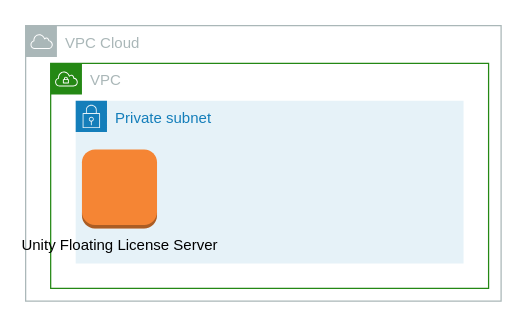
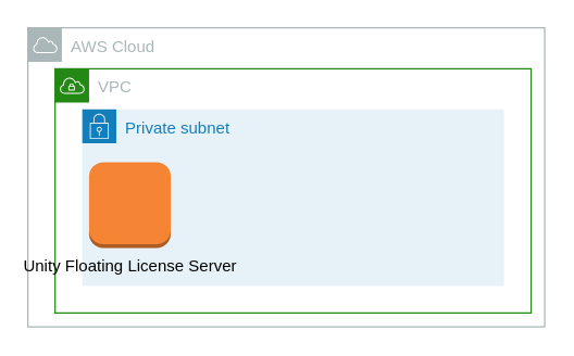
  <mxCell id="0" />
  <mxCell id="1" parent="0" />
- <mxCell id="2" value="VPC Cloud" style="sketch=0;outlineConnect=0;gradientColor=none;html=1;whiteSpace=wrap;fontSize=12;fontStyle=0;shape=mxgraph.aws4.group;grIcon=mxgraph.aws4.group_aws_cloud;strokeColor=#AAB7B8;fillColor=none;verticalAlign=top;align=left;spacingLeft=30;fontColor=#AAB7B8;dashed=0;" vertex="1" parent="1"><mxGeometry x="20" y="20" width="380" height="220" as="geometry" /></mxCell>
+ <mxCell id="2" value="AWS Cloud" style="sketch=0;outlineConnect=0;gradientColor=none;html=1;whiteSpace=wrap;fontSize=12;fontStyle=0;shape=mxgraph.aws4.group;grIcon=mxgraph.aws4.group_aws_cloud;strokeColor=#AAB7B8;fillColor=none;verticalAlign=top;align=left;spacingLeft=30;fontColor=#AAB7B8;dashed=0;" vertex="1" parent="1"><mxGeometry x="20" y="20" width="380" height="220" as="geometry" /></mxCell>
  <mxCell id="3" value="VPC" style="points=[[0,0],[0.25,0],[0.5,0],[0.75,0],[1,0],[1,0.25],[1,0.5],[1,0.75],[1,1],[0.75,1],[0.5,1],[0.25,1],[0,1],[0,0.75],[0,0.5],[0,0.25]];outlineConnect=0;gradientColor=none;html=1;whiteSpace=wrap;fontSize=12;fontStyle=0;container=1;pointerEvents=0;collapsible=0;recursiveResize=0;shape=mxgraph.aws4.group;grIcon=mxgraph.aws4.group_vpc;strokeColor=#248814;fillColor=none;verticalAlign=top;align=left;spacingLeft=30;fontColor=#AAB7B8;dashed=0;" vertex="1" parent="1"><mxGeometry x="40" y="50" width="350" height="180" as="geometry" /></mxCell>
  <mxCell id="4" value="Private subnet" style="points=[[0,0],[0.25,0],[0.5,0],[0.75,0],[1,0],[1,0.25],[1,0.5],[1,0.75],[1,1],[0.75,1],[0.5,1],[0.25,1],[0,1],[0,0.75],[0,0.5],[0,0.25]];outlineConnect=0;gradientColor=none;html=1;whiteSpace=wrap;fontSize=12;fontStyle=0;container=1;pointerEvents=0;collapsible=0;recursiveResize=0;shape=mxgraph.aws4.group;grIcon=mxgraph.aws4.group_security_group;grStroke=0;strokeColor=#147EBA;fillColor=#E6F2F8;verticalAlign=top;align=left;spacingLeft=30;fontColor=#147EBA;dashed=0;" vertex="1" parent="1"><mxGeometry x="60" y="80" width="310" height="130" as="geometry" /></mxCell>
  <mxCell id="5" value="Unity Floating License Server" style="outlineConnect=0;dashed=0;verticalLabelPosition=bottom;verticalAlign=top;align=center;html=1;shape=mxgraph.aws3.instance;fillColor=#F58534;gradientColor=none;" vertex="1" parent="4"><mxGeometry x="5" y="39" width="60" height="63" as="geometry" /></mxCell>
